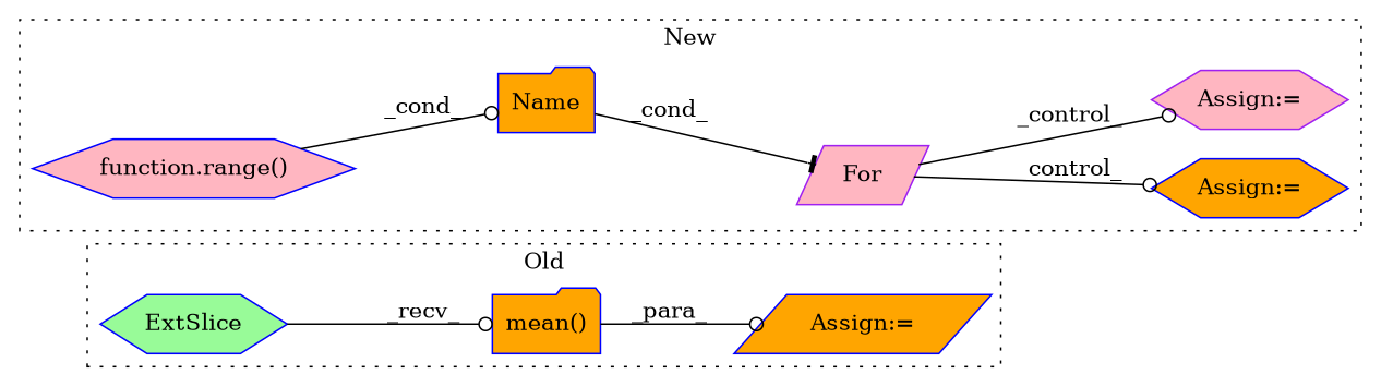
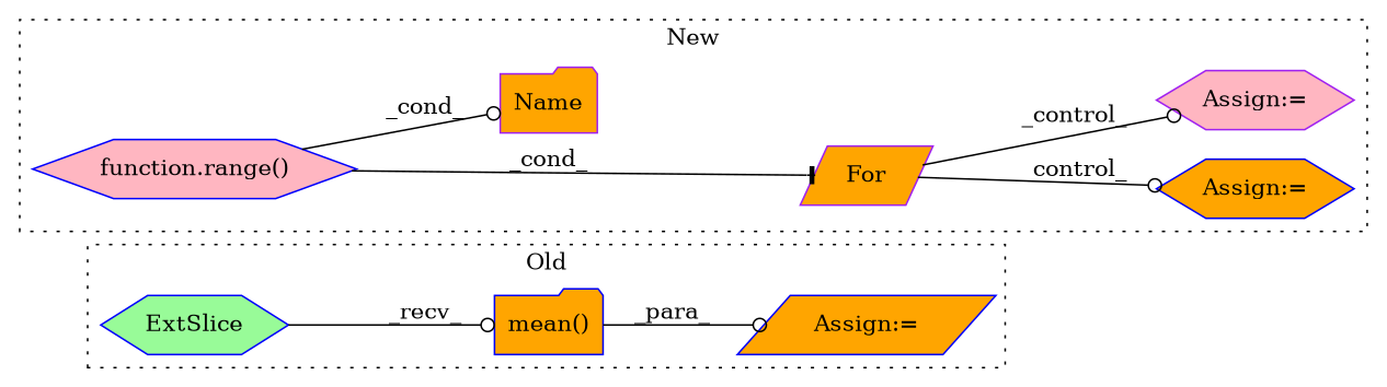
  digraph {
    rankdir=LR
    node [a=68 color=blue fillcolor=orange l=3 s=25461 shape=hexagon style=filled]
    edge [arrowhead=odot]
    n1 [a=75 l=110 label="mean()" shape=folder]
    n2 [label="Assign:=" s=25458 shape=parallelogram]
    n3 [a=85 fillcolor=palegreen label=ExtSlice]
    n4 [a=75 fillcolor=lightpink l="6,1" label="function.range()" s="25197,25217"]
-   n5 [a=107 color=purple fillcolor=lightpink l="4,53" label=For s="25188,25218" shape=parallelogram]
+   n5 [a=107 color=purple l="4,53" label=For s="25188,25218" shape=parallelogram]
    n6 [label="Assign:=" s=25509]
    n7 [color=purple fillcolor=lightpink label="Assign:=" s=25381]
-   n8 [a=87 l=1 label=Name s=25192 shape=folder]
+   n8 [a=87 color=purple l=1 label=Name s=25192 shape=folder]
    subgraph cluster_1 {
      label=Old
      style=dotted
      n1
      n2
      n3
    }
    subgraph cluster_2 {
      label=New
      style=dotted
      n4
      n5
      n6
      n7
      n8
    }
    n1 -> n2 [label=_para_]
    n3 -> n1 [label=_recv_]
    n4 -> n8 [label=_cond_]
    n5 -> n6 [label=_control_]
    n5 -> n7 [label=_control_]
-   n8 -> n5 [arrowhead=tee label=_cond_]
+   n4 -> n5 [arrowhead=tee label=_cond_]
  }
